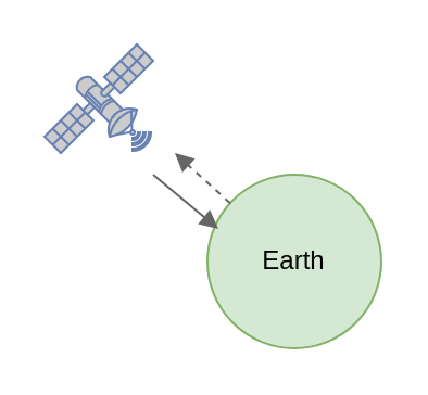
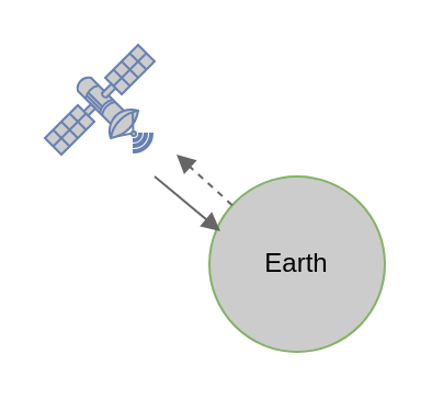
  <mxCell id="0" />
  <mxCell id="1" parent="0" />
- <mxCell id="2" value="Earth" style="ellipse;whiteSpace=wrap;html=1;aspect=fixed;fillColor=#d5e8d4;strokeColor=#82b366;" parent="1" vertex="1"><mxGeometry x="95" y="80" width="80" height="80" as="geometry" /></mxCell>
+ <mxCell id="2" value="Earth" style="ellipse;whiteSpace=wrap;html=1;aspect=fixed;fillColor=#cccccc;strokeColor=#82b366;" parent="1" vertex="1"><mxGeometry x="95" y="80" width="80" height="80" as="geometry" /></mxCell>
  <mxCell id="3" value="" style="endArrow=block;dashed=1;html=1;rounded=0;fillColor=#f5f5f5;strokeColor=#666666;endFill=1;" parent="1" edge="1" source="2"><mxGeometry width="50" height="50" relative="1" as="geometry"><mxPoint x="100" y="100" as="sourcePoint" /><mxPoint x="80" y="70" as="targetPoint" /><Array as="points" /></mxGeometry></mxCell>
  <mxCell id="4" value="" style="fontColor=#0066CC;verticalAlign=top;verticalLabelPosition=bottom;labelPosition=center;align=center;html=1;outlineConnect=0;fillColor=#CCCCCC;strokeColor=#6881B3;gradientColor=none;gradientDirection=north;strokeWidth=2;shape=mxgraph.networks.satellite;rotation=-90;" parent="1" vertex="1"><mxGeometry x="20" y="20" width="50" height="50" as="geometry" /></mxCell>
  <mxCell id="5" value="" style="endArrow=block;html=1;rounded=0;fillColor=#f5f5f5;strokeColor=#666666;endFill=1;" edge="1" parent="1"><mxGeometry width="50" height="50" relative="1" as="geometry"><mxPoint x="70" y="80" as="sourcePoint" /><mxPoint x="100" y="105" as="targetPoint" /><Array as="points" /></mxGeometry></mxCell>
